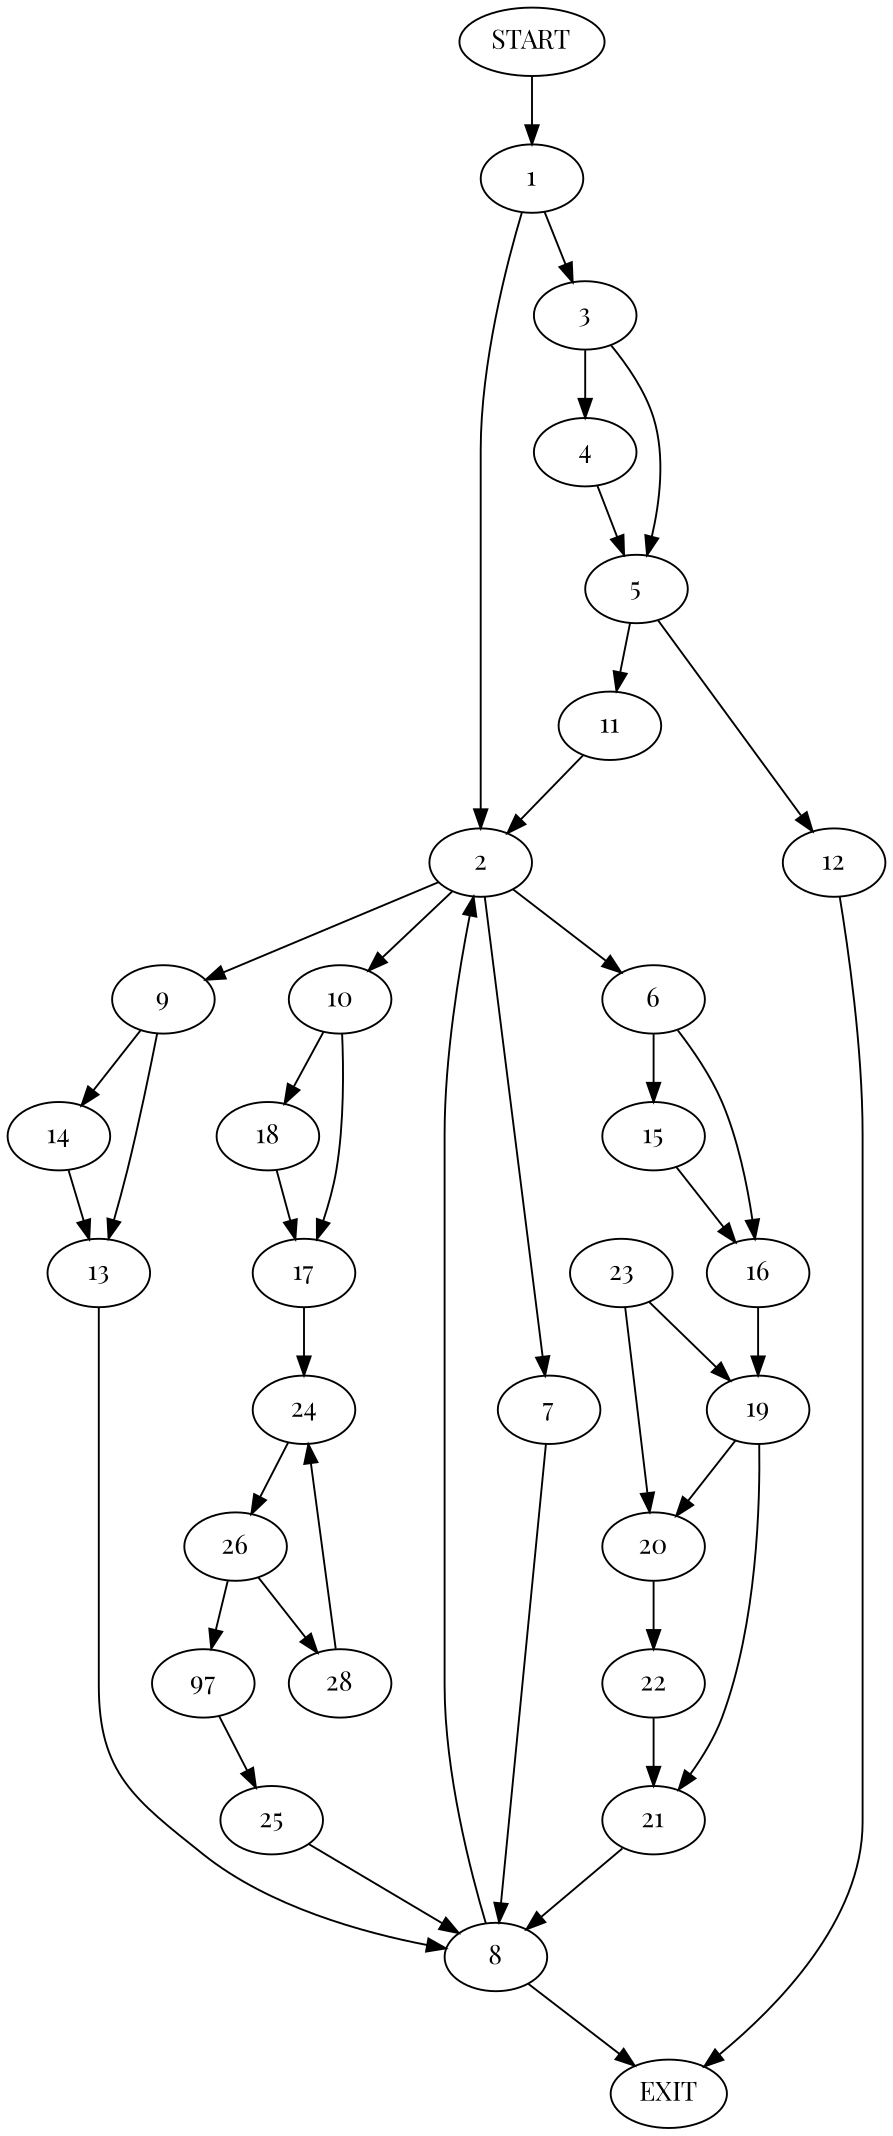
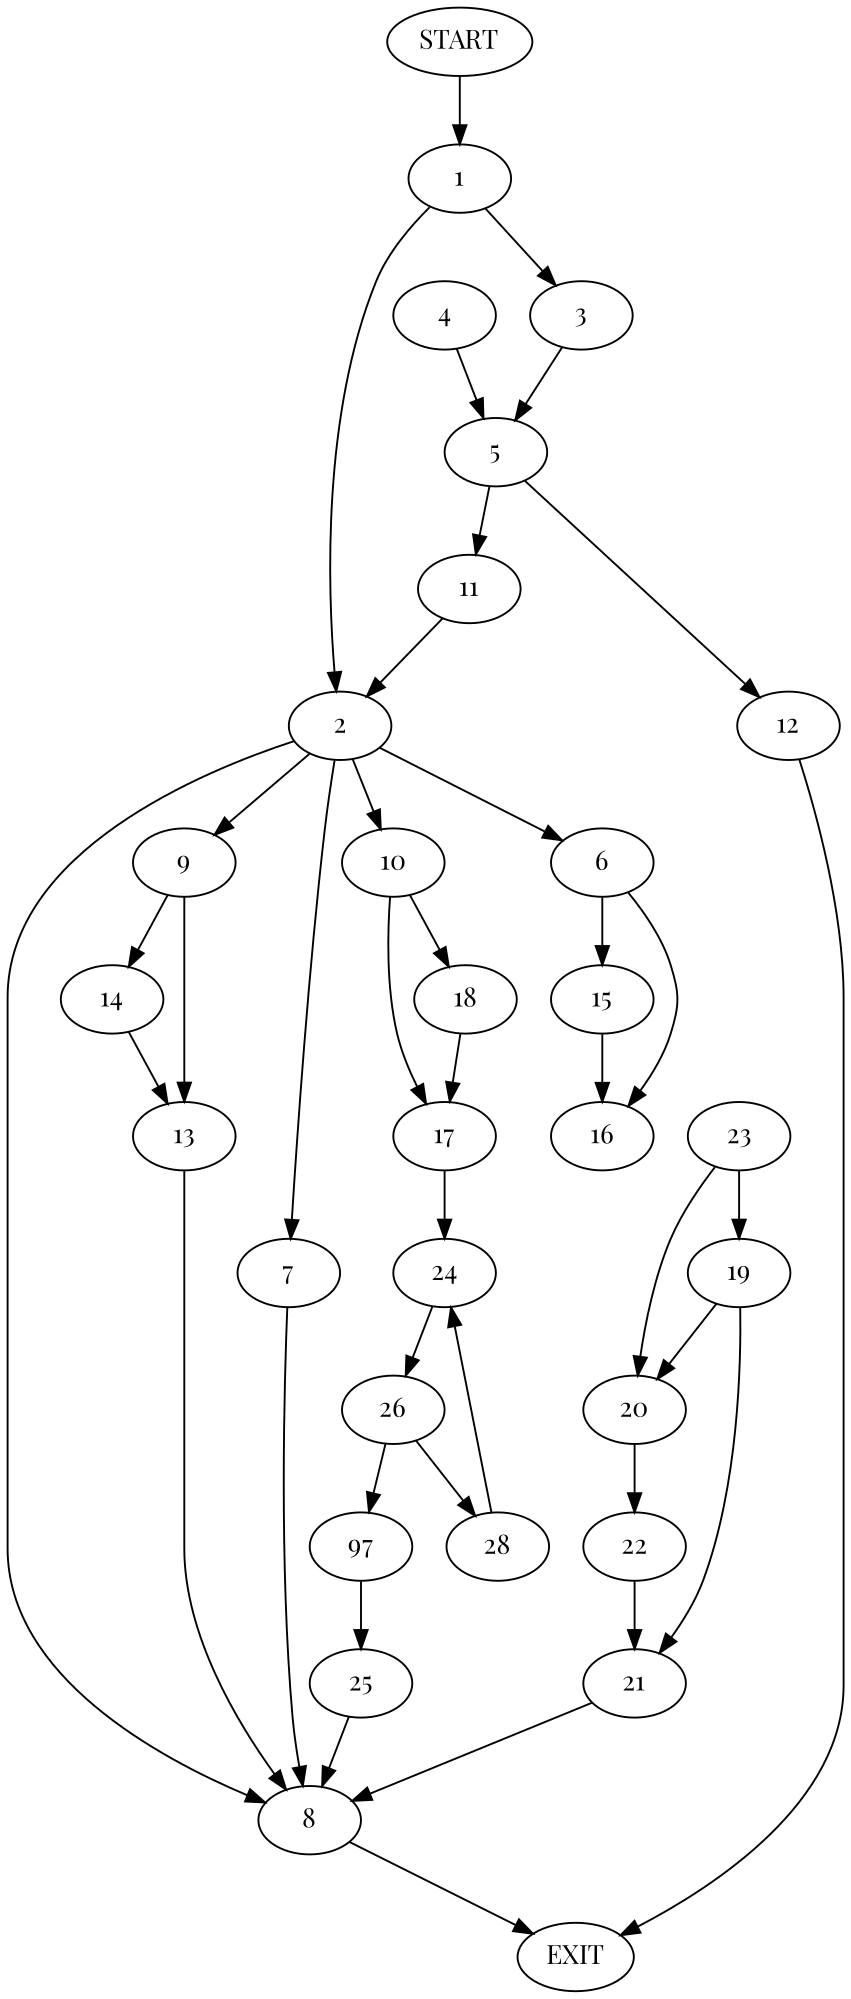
  digraph {
    fontname="Playfair Display"
    node [fontname="Playfair Display"]
    edge [fontname="Playfair Display"]
    n1 [label=START]
    1
    2
    3
    n5 [label=EXIT]
    6
    7
    8
    9
    10
    4
    5
    15
    16
    13
    14
    17
    18
    11
    12
    19
    24
    20
    21
    26
    22
    23
    25
    n29 [label=97]
    28
    n1 -> 1
    1 -> 2
    1 -> 3
    2 -> 6
    2 -> 7
-   8 -> 2
+   2 -> 8
    2 -> 9
    2 -> 10
-   3 -> 4
    3 -> 5
    6 -> 15
    6 -> 16
    7 -> 8
    8 -> n5
    9 -> 13
    9 -> 14
    10 -> 17
    10 -> 18
    4 -> 5
    5 -> 11
    5 -> 12
    15 -> 16
-   16 -> 19
    13 -> 8
    14 -> 13
    17 -> 24
    18 -> 17
    11 -> 2
    12 -> n5
    19 -> 20
    19 -> 21
    24 -> 26
    20 -> 22
    21 -> 8
    26 -> n29
    26 -> 28
    22 -> 21
    23 -> 19
    23 -> 20
    25 -> 8
    n29 -> 25
    28 -> 24
  }
